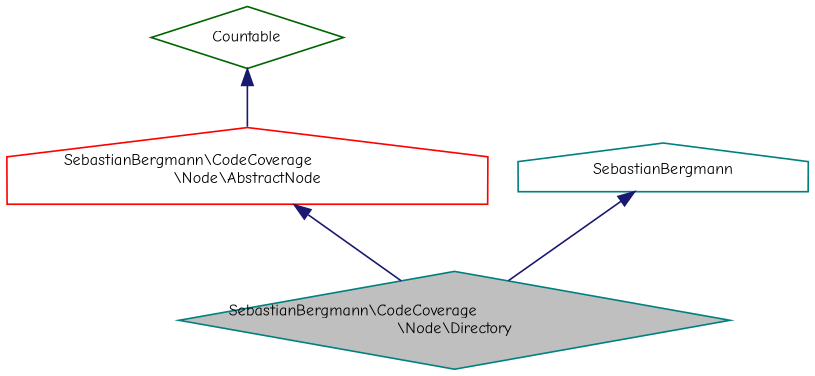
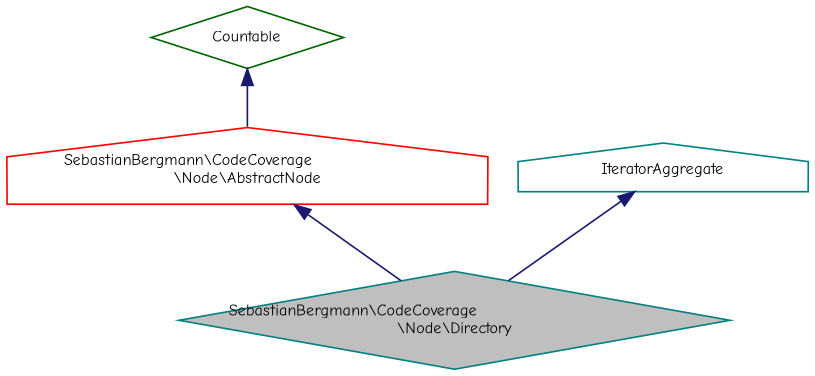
  digraph {
    fontname="Comic Neue"
    node [color=teal fillcolor=white fontname="Comic Neue" fontsize=10 shape=diamond style=filled]
    edge [color=midnightblue dir=back fontname="Comic Neue" fontsize=10 labelfontname=Helvetica labelfontsize=10 style=solid]
    Node4 [fillcolor=grey75 fontcolor=black height=0.2 label="SebastianBergmann\\CodeCoverage\l\\Node\\Directory" width=0.4]
    Node5 [color=red height=0.2 label="SebastianBergmann\\CodeCoverage\l\\Node\\AbstractNode" shape=house width=0.4]
    n3 [color=darkgreen height=0.2 label=Countable width=0.4]
-   n4 [height=0.2 label=SebastianBergmann shape=house width=0.4]
+   n4 [height=0.2 label=IteratorAggregate shape=house width=0.4]
    Node5 -> Node4
    n3 -> Node5
    n4 -> Node4
  }
